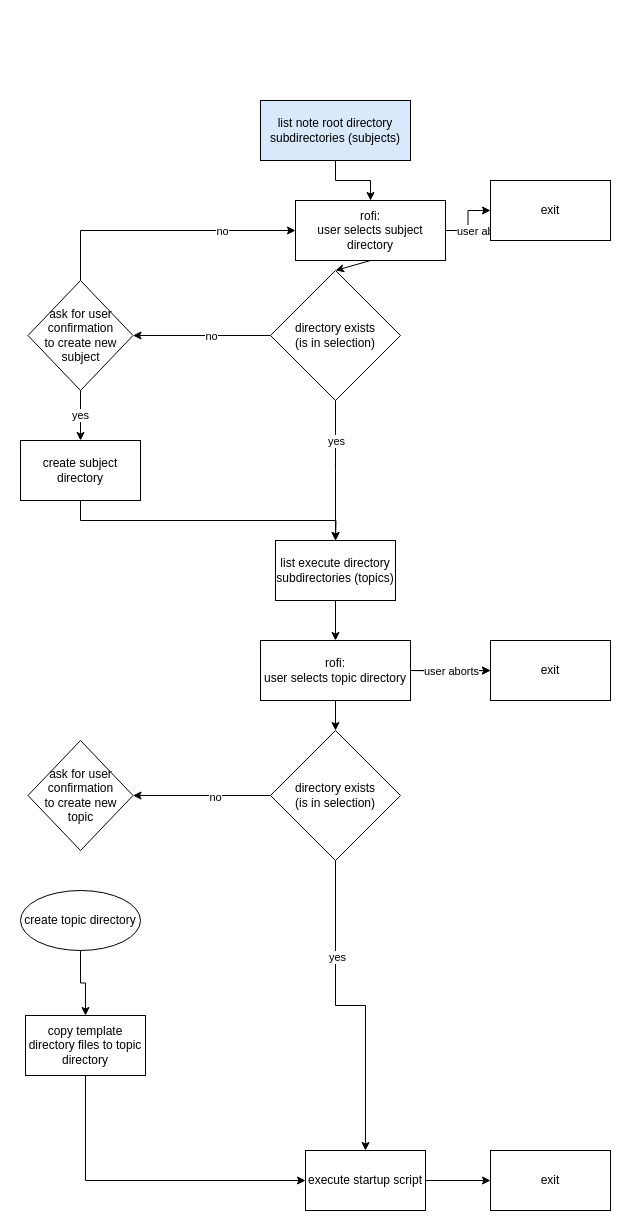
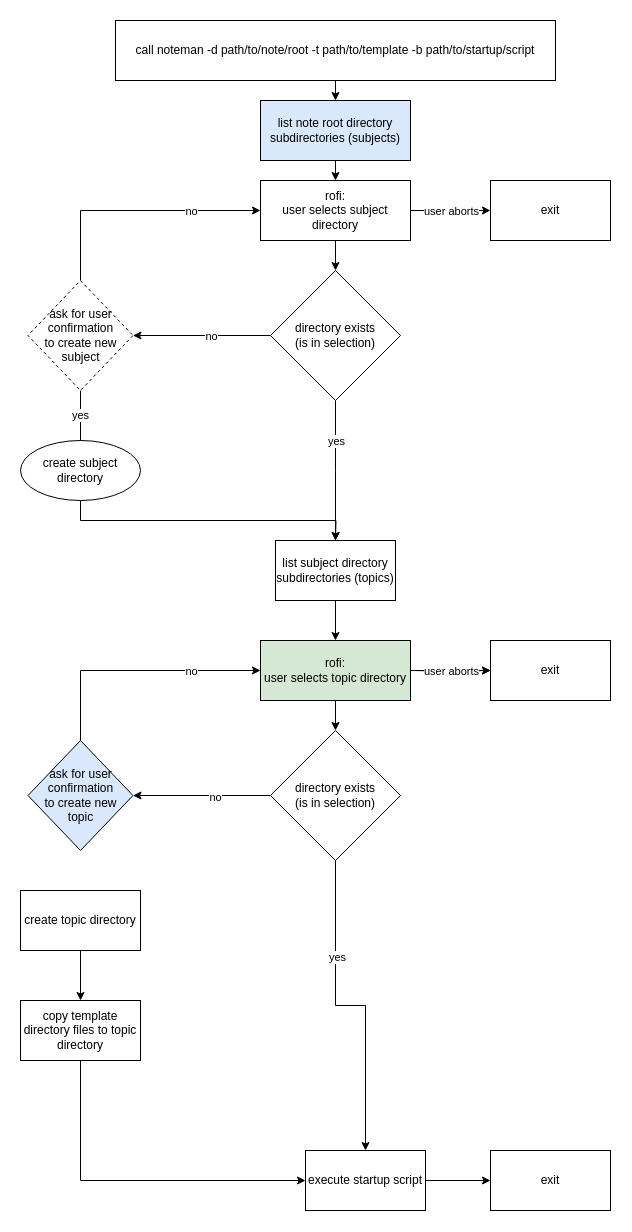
  <mxCell id="0" />
  <mxCell id="1" parent="0" />
+ <mxCell id="2" style="edgeStyle=orthogonalEdgeStyle;rounded=0;orthogonalLoop=1;jettySize=auto;html=1;exitX=0.5;exitY=1;exitDx=0;exitDy=0;entryX=0.5;entryY=0;entryDx=0;entryDy=0;" edge="1" parent="1" source="3" target="5"><mxGeometry relative="1" as="geometry" /></mxCell>
+ <mxCell id="3" value="call noteman -d path/to/note/root -t path/to/template -b path/to/startup/script" style="rounded=0;whiteSpace=wrap;html=1;" vertex="1" parent="1"><mxGeometry x="115" y="20" width="440" height="60" as="geometry" /></mxCell>
  <mxCell id="4" style="edgeStyle=orthogonalEdgeStyle;rounded=0;orthogonalLoop=1;jettySize=auto;html=1;exitX=0.5;exitY=1;exitDx=0;exitDy=0;entryX=0.5;entryY=0;entryDx=0;entryDy=0;" edge="1" parent="1" source="5" target="8"><mxGeometry relative="1" as="geometry" /></mxCell>
  <mxCell id="5" value="list note root directory subdirectories (subjects)" style="rounded=0;whiteSpace=wrap;html=1;fillColor=#dae8fc;" vertex="1" parent="1"><mxGeometry x="260" y="100" width="150" height="60" as="geometry" /></mxCell>
  <mxCell id="6" style="edgeStyle=orthogonalEdgeStyle;rounded=0;orthogonalLoop=1;jettySize=auto;html=1;exitX=1;exitY=0.5;exitDx=0;exitDy=0;entryX=0;entryY=0.5;entryDx=0;entryDy=0;" edge="1" parent="1" source="8" target="17"><mxGeometry relative="1" as="geometry"><mxPoint x="640" y="210" as="targetPoint" /></mxGeometry></mxCell>
  <mxCell id="7" value="user aborts" style="edgeLabel;html=1;align=center;verticalAlign=middle;resizable=0;points=[];" vertex="1" connectable="0" parent="6"><mxGeometry x="-0.613" y="-3" relative="1" as="geometry"><mxPoint x="25" y="-3" as="offset" /></mxGeometry></mxCell>
- <mxCell id="8" value="rofi:&lt;br&gt;user selects subject directory" style="rounded=0;whiteSpace=wrap;html=1;" vertex="1" parent="1"><mxGeometry x="295" y="200" width="150" height="60" as="geometry" /></mxCell>
+ <mxCell id="8" value="rofi:&lt;br&gt;user selects subject directory" style="rounded=0;whiteSpace=wrap;html=1;" vertex="1" parent="1"><mxGeometry x="260" y="180" width="150" height="60" as="geometry" /></mxCell>
  <mxCell id="9" style="edgeStyle=orthogonalEdgeStyle;rounded=0;orthogonalLoop=1;jettySize=auto;html=1;exitX=0.5;exitY=1;exitDx=0;exitDy=0;entryX=0.5;entryY=0;entryDx=0;entryDy=0;" edge="1" parent="1" source="13"><mxGeometry relative="1" as="geometry"><mxPoint x="335" y="540" as="targetPoint" /></mxGeometry></mxCell>
  <mxCell id="10" value="yes" style="edgeLabel;html=1;align=center;verticalAlign=middle;resizable=0;points=[];" vertex="1" connectable="0" parent="9"><mxGeometry x="-0.659" y="3" relative="1" as="geometry"><mxPoint x="-3" y="16" as="offset" /></mxGeometry></mxCell>
  <mxCell id="11" style="edgeStyle=orthogonalEdgeStyle;rounded=0;orthogonalLoop=1;jettySize=auto;html=1;exitX=0;exitY=0.5;exitDx=0;exitDy=0;entryX=0.5;entryY=0;entryDx=0;entryDy=0;" edge="1" parent="1" source="13" target="38"><mxGeometry relative="1" as="geometry" /></mxCell>
  <mxCell id="12" value="no" style="edgeLabel;html=1;align=center;verticalAlign=middle;resizable=0;points=[];" vertex="1" connectable="0" parent="11"><mxGeometry x="-0.156" relative="1" as="geometry"><mxPoint x="-2" as="offset" /></mxGeometry></mxCell>
  <mxCell id="13" value="directory exists&lt;br&gt;(is in selection)" style="rhombus;whiteSpace=wrap;html=1;" vertex="1" parent="1"><mxGeometry x="270" y="270" width="130" height="130" as="geometry" /></mxCell>
  <mxCell id="14" value="" style="endArrow=classic;html=1;rounded=0;exitX=0.5;exitY=1;exitDx=0;exitDy=0;entryX=0.5;entryY=0;entryDx=0;entryDy=0;" edge="1" parent="1" source="8" target="13"><mxGeometry width="50" height="50" relative="1" as="geometry"><mxPoint x="430" y="290" as="sourcePoint" /><mxPoint x="430" y="340" as="targetPoint" /></mxGeometry></mxCell>
  <mxCell id="15" style="edgeStyle=orthogonalEdgeStyle;rounded=0;orthogonalLoop=1;jettySize=auto;html=1;exitX=0.5;exitY=1;exitDx=0;exitDy=0;entryX=0.5;entryY=0;entryDx=0;entryDy=0;" edge="1" parent="1" source="16"><mxGeometry relative="1" as="geometry"><mxPoint x="335" y="540" as="targetPoint" /></mxGeometry></mxCell>
- <mxCell id="16" value="create subject directory" style="rounded=0;whiteSpace=wrap;html=1;" vertex="1" parent="1"><mxGeometry x="20" y="440" width="120" height="60" as="geometry" /></mxCell>
+ <mxCell id="16" value="create subject directory" style="ellipse;whiteSpace=wrap;html=1;" vertex="1" parent="1"><mxGeometry x="20" y="440" width="120" height="60" as="geometry" /></mxCell>
  <mxCell id="17" value="exit" style="rounded=0;whiteSpace=wrap;html=1;" vertex="1" parent="1"><mxGeometry x="490" y="180" width="120" height="60" as="geometry" /></mxCell>
  <mxCell id="18" style="edgeStyle=orthogonalEdgeStyle;rounded=0;orthogonalLoop=1;jettySize=auto;html=1;exitX=0.5;exitY=1;exitDx=0;exitDy=0;entryX=0.5;entryY=0;entryDx=0;entryDy=0;" edge="1" parent="1" source="19" target="22"><mxGeometry relative="1" as="geometry" /></mxCell>
- <mxCell id="19" value="list execute directory subdirectories (topics)" style="rounded=0;whiteSpace=wrap;html=1;" vertex="1" parent="1"><mxGeometry x="275" y="540" width="120" height="60" as="geometry" /></mxCell>
+ <mxCell id="19" value="list subject directory subdirectories (topics)" style="rounded=0;whiteSpace=wrap;html=1;" vertex="1" parent="1"><mxGeometry x="275" y="540" width="120" height="60" as="geometry" /></mxCell>
  <mxCell id="20" style="edgeStyle=orthogonalEdgeStyle;rounded=0;orthogonalLoop=1;jettySize=auto;html=1;exitX=0.5;exitY=1;exitDx=0;exitDy=0;entryX=0.5;entryY=0;entryDx=0;entryDy=0;" edge="1" parent="1" source="22" target="27"><mxGeometry relative="1" as="geometry" /></mxCell>
  <mxCell id="21" value="" style="edgeStyle=orthogonalEdgeStyle;rounded=0;orthogonalLoop=1;jettySize=auto;html=1;" edge="1" parent="1" source="22" target="34"><mxGeometry relative="1" as="geometry" /></mxCell>
- <mxCell id="22" value="rofi:&lt;br&gt;user selects topic directory" style="rounded=0;whiteSpace=wrap;html=1;" vertex="1" parent="1"><mxGeometry x="260" y="640" width="150" height="60" as="geometry" /></mxCell>
+ <mxCell id="22" value="rofi:&lt;br&gt;user selects topic directory" style="rounded=0;whiteSpace=wrap;html=1;fillColor=#d5e8d4;" vertex="1" parent="1"><mxGeometry x="260" y="640" width="150" height="60" as="geometry" /></mxCell>
  <mxCell id="23" style="edgeStyle=orthogonalEdgeStyle;rounded=0;orthogonalLoop=1;jettySize=auto;html=1;exitX=0;exitY=0.5;exitDx=0;exitDy=0;entryX=0.5;entryY=0;entryDx=0;entryDy=0;" edge="1" parent="1" source="27" target="41"><mxGeometry relative="1" as="geometry" /></mxCell>
  <mxCell id="24" value="no" style="edgeLabel;html=1;align=center;verticalAlign=middle;resizable=0;points=[];" vertex="1" connectable="0" parent="23"><mxGeometry x="-0.185" y="1" relative="1" as="geometry"><mxPoint as="offset" /></mxGeometry></mxCell>
  <mxCell id="25" style="edgeStyle=orthogonalEdgeStyle;rounded=0;orthogonalLoop=1;jettySize=auto;html=1;exitX=0.5;exitY=1;exitDx=0;exitDy=0;entryX=0.5;entryY=0;entryDx=0;entryDy=0;" edge="1" parent="1" source="27" target="43"><mxGeometry relative="1" as="geometry" /></mxCell>
  <mxCell id="26" value="yes" style="edgeLabel;html=1;align=center;verticalAlign=middle;resizable=0;points=[];" vertex="1" connectable="0" parent="25"><mxGeometry x="-0.4" y="1" relative="1" as="geometry"><mxPoint as="offset" /></mxGeometry></mxCell>
  <mxCell id="27" value="directory exists&lt;br&gt;(is in selection)" style="rhombus;whiteSpace=wrap;html=1;" vertex="1" parent="1"><mxGeometry x="270" y="730" width="130" height="130" as="geometry" /></mxCell>
  <mxCell id="28" style="edgeStyle=orthogonalEdgeStyle;rounded=0;orthogonalLoop=1;jettySize=auto;html=1;exitX=0.5;exitY=1;exitDx=0;exitDy=0;entryX=0.5;entryY=0;entryDx=0;entryDy=0;" edge="1" parent="1" source="29" target="31"><mxGeometry relative="1" as="geometry" /></mxCell>
- <mxCell id="29" value="create topic directory" style="ellipse;whiteSpace=wrap;html=1;" vertex="1" parent="1"><mxGeometry x="20" y="890" width="120" height="60" as="geometry" /></mxCell>
+ <mxCell id="29" value="create topic directory" style="rounded=0;whiteSpace=wrap;html=1;" vertex="1" parent="1"><mxGeometry x="20" y="890" width="120" height="60" as="geometry" /></mxCell>
  <mxCell id="30" style="edgeStyle=orthogonalEdgeStyle;rounded=0;orthogonalLoop=1;jettySize=auto;html=1;exitX=0.5;exitY=1;exitDx=0;exitDy=0;entryX=0;entryY=0.5;entryDx=0;entryDy=0;" edge="1" parent="1" source="31" target="43"><mxGeometry relative="1" as="geometry" /></mxCell>
- <mxCell id="31" value="copy template directory files to topic directory" style="rounded=0;whiteSpace=wrap;html=1;" vertex="1" parent="1"><mxGeometry x="25" y="1015" width="120" height="60" as="geometry" /></mxCell>
+ <mxCell id="31" value="copy template directory files to topic directory" style="rounded=0;whiteSpace=wrap;html=1;" vertex="1" parent="1"><mxGeometry x="20" y="1000" width="120" height="60" as="geometry" /></mxCell>
  <mxCell id="32" style="edgeStyle=orthogonalEdgeStyle;rounded=0;orthogonalLoop=1;jettySize=auto;html=1;exitX=1;exitY=0.5;exitDx=0;exitDy=0;entryX=0;entryY=0.5;entryDx=0;entryDy=0;" edge="1" parent="1" target="34"><mxGeometry relative="1" as="geometry"><mxPoint x="640" y="670" as="targetPoint" /><mxPoint x="410" y="670" as="sourcePoint" /></mxGeometry></mxCell>
  <mxCell id="33" value="user aborts" style="edgeLabel;html=1;align=center;verticalAlign=middle;resizable=0;points=[];" vertex="1" connectable="0" parent="32"><mxGeometry x="-0.613" y="-3" relative="1" as="geometry"><mxPoint x="25" y="-3" as="offset" /></mxGeometry></mxCell>
  <mxCell id="34" value="exit" style="rounded=0;whiteSpace=wrap;html=1;" vertex="1" parent="1"><mxGeometry x="490" y="640" width="120" height="60" as="geometry" /></mxCell>
- <mxCell id="35" value="yes" style="edgeStyle=orthogonalEdgeStyle;rounded=0;orthogonalLoop=1;jettySize=auto;html=1;exitX=1;exitY=0.5;exitDx=0;exitDy=0;entryX=0.5;entryY=0;entryDx=0;entryDy=0;" edge="1" parent="1" source="38" target="16"><mxGeometry relative="1" as="geometry" /></mxCell>
+ <mxCell id="35" value="yes" style="edgeStyle=orthogonalEdgeStyle;rounded=0;orthogonalLoop=1;jettySize=auto;html=1;exitX=1;exitY=0.5;exitDx=0;exitDy=0;entryX=0.5;entryY=0;entryDx=0;entryDy=0;endArrow=none;" edge="1" parent="1" source="38" target="16"><mxGeometry relative="1" as="geometry" /></mxCell>
  <mxCell id="36" style="edgeStyle=orthogonalEdgeStyle;rounded=0;orthogonalLoop=1;jettySize=auto;html=1;exitX=0;exitY=0.5;exitDx=0;exitDy=0;entryX=0;entryY=0.5;entryDx=0;entryDy=0;" edge="1" parent="1" source="38" target="8"><mxGeometry relative="1" as="geometry" /></mxCell>
  <mxCell id="37" value="no" style="edgeLabel;html=1;align=center;verticalAlign=middle;resizable=0;points=[];" vertex="1" connectable="0" parent="36"><mxGeometry x="0.44" y="-2" relative="1" as="geometry"><mxPoint y="-2" as="offset" /></mxGeometry></mxCell>
- <mxCell id="38" value="ask for user confirmation&lt;br&gt;to create new subject" style="rhombus;whiteSpace=wrap;html=1;direction=south;" vertex="1" parent="1"><mxGeometry x="27.5" y="280" width="105" height="110" as="geometry" /></mxCell>
- <mxCell id="41" value="ask for user confirmation&lt;br&gt;to create new&lt;br&gt;topic" style="rhombus;whiteSpace=wrap;html=1;direction=south;" vertex="1" parent="1"><mxGeometry x="27.5" y="740" width="105" height="110" as="geometry" /></mxCell>
+ <mxCell id="38" value="ask for user confirmation&lt;br&gt;to create new subject" style="rhombus;whiteSpace=wrap;html=1;direction=south;dashed=1;" vertex="1" parent="1"><mxGeometry x="27.5" y="280" width="105" height="110" as="geometry" /></mxCell>
+ <mxCell id="39" style="edgeStyle=orthogonalEdgeStyle;rounded=0;orthogonalLoop=1;jettySize=auto;html=1;exitX=0;exitY=0.5;exitDx=0;exitDy=0;entryX=0;entryY=0.5;entryDx=0;entryDy=0;" edge="1" parent="1" source="41" target="22"><mxGeometry relative="1" as="geometry" /></mxCell>
+ <mxCell id="40" value="no" style="edgeLabel;html=1;align=center;verticalAlign=middle;resizable=0;points=[];" vertex="1" connectable="0" parent="39"><mxGeometry x="0.472" y="-3" relative="1" as="geometry"><mxPoint x="-4" y="-3" as="offset" /></mxGeometry></mxCell>
+ <mxCell id="41" value="ask for user confirmation&lt;br&gt;to create new&lt;br&gt;topic" style="rhombus;whiteSpace=wrap;html=1;direction=south;fillColor=#dae8fc;" vertex="1" parent="1"><mxGeometry x="27.5" y="740" width="105" height="110" as="geometry" /></mxCell>
  <mxCell id="42" style="edgeStyle=orthogonalEdgeStyle;rounded=0;orthogonalLoop=1;jettySize=auto;html=1;exitX=1;exitY=0.5;exitDx=0;exitDy=0;entryX=0;entryY=0.5;entryDx=0;entryDy=0;" edge="1" parent="1" source="43" target="44"><mxGeometry relative="1" as="geometry" /></mxCell>
  <mxCell id="43" value="execute startup script" style="rounded=0;whiteSpace=wrap;html=1;" vertex="1" parent="1"><mxGeometry x="305" y="1150" width="120" height="60" as="geometry" /></mxCell>
  <mxCell id="44" value="exit" style="rounded=0;whiteSpace=wrap;html=1;" vertex="1" parent="1"><mxGeometry x="490" y="1150" width="120" height="60" as="geometry" /></mxCell>
